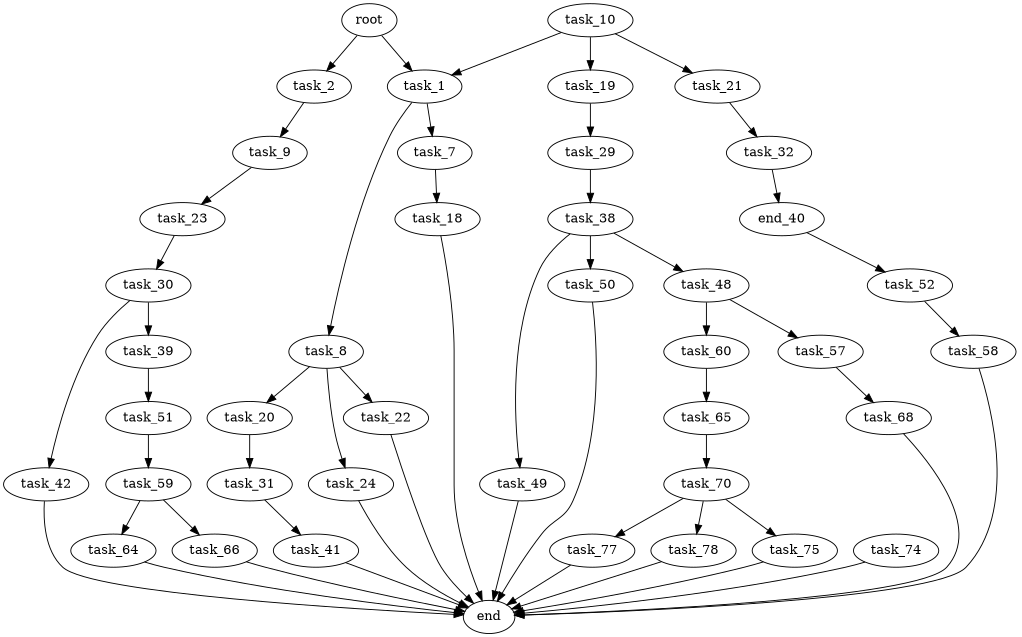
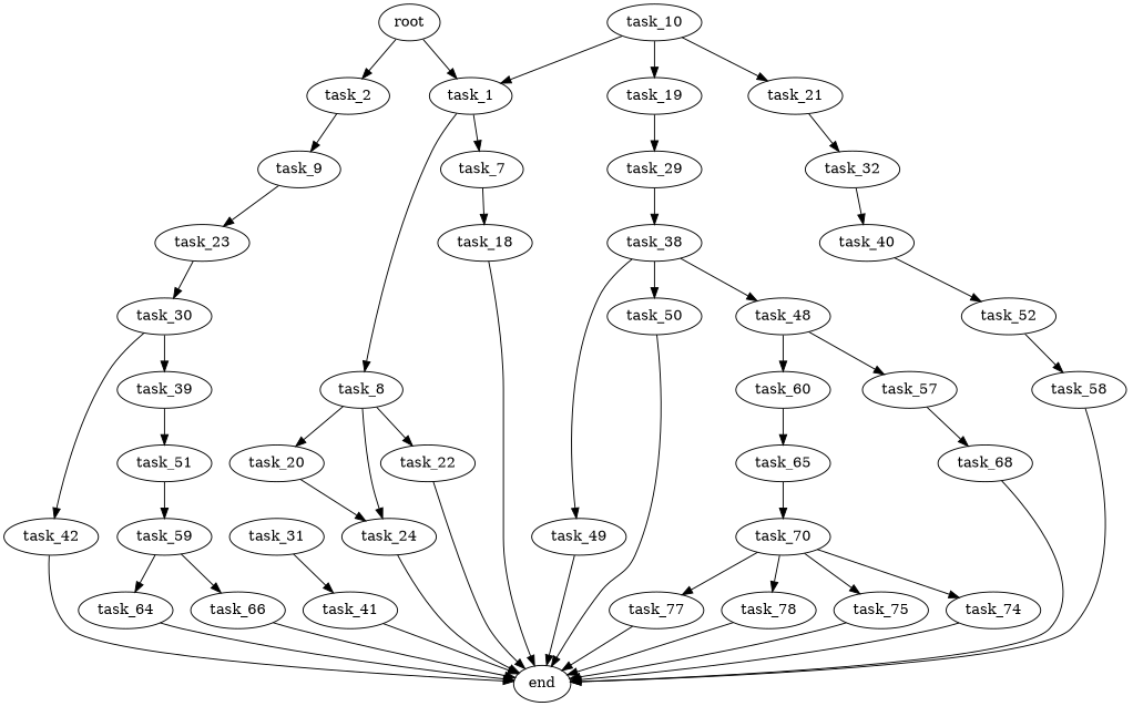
  digraph {
    root
    task_1
    task_2
    task_7
    task_8
    task_9
    task_18
    task_20
    task_22
    task_24
    task_10
    task_19
    task_21
    task_23
    end
    task_31
    task_29
    task_32
    task_30
    task_41
    task_39
    task_42
    task_38
-   task_40 [label=end_40]
+   task_40
    task_48
    task_49
    task_50
    task_52
    task_51
    task_57
    task_60
    task_59
    task_58
    task_68
    task_65
    task_66
    n37 [label=task_64]
    task_70
    task_75
    n40 [label=task_74]
    task_77
    task_78
    root -> task_1
    root -> task_2
    task_1 -> task_7
    task_1 -> task_8
    task_2 -> task_9
    task_7 -> task_18
    task_8 -> task_20
    task_8 -> task_22
    task_8 -> task_24
    task_9 -> task_23
    task_18 -> end
-   task_20 -> task_31
+   task_20 -> task_24
    task_22 -> end
    task_24 -> end
    task_10 -> task_1
    task_10 -> task_19
    task_10 -> task_21
    task_19 -> task_29
    task_21 -> task_32
    task_23 -> task_30
    task_31 -> task_41
    task_29 -> task_38
    task_32 -> task_40
    task_30 -> task_39
    task_30 -> task_42
    task_41 -> end
    task_39 -> task_51
    task_42 -> end
    task_38 -> task_48
    task_38 -> task_49
    task_38 -> task_50
    task_40 -> task_52
    task_48 -> task_57
    task_48 -> task_60
    task_49 -> end
    task_50 -> end
    task_52 -> task_58
    task_51 -> task_59
    task_57 -> task_68
    task_60 -> task_65
    task_59 -> task_66
    task_59 -> n37
    task_58 -> end
    task_68 -> end
    task_65 -> task_70
    task_66 -> end
    n37 -> end
    task_70 -> task_75
+   task_70 -> n40
    task_70 -> task_77
    task_70 -> task_78
    task_75 -> end
    n40 -> end
    task_77 -> end
    task_78 -> end
  }
